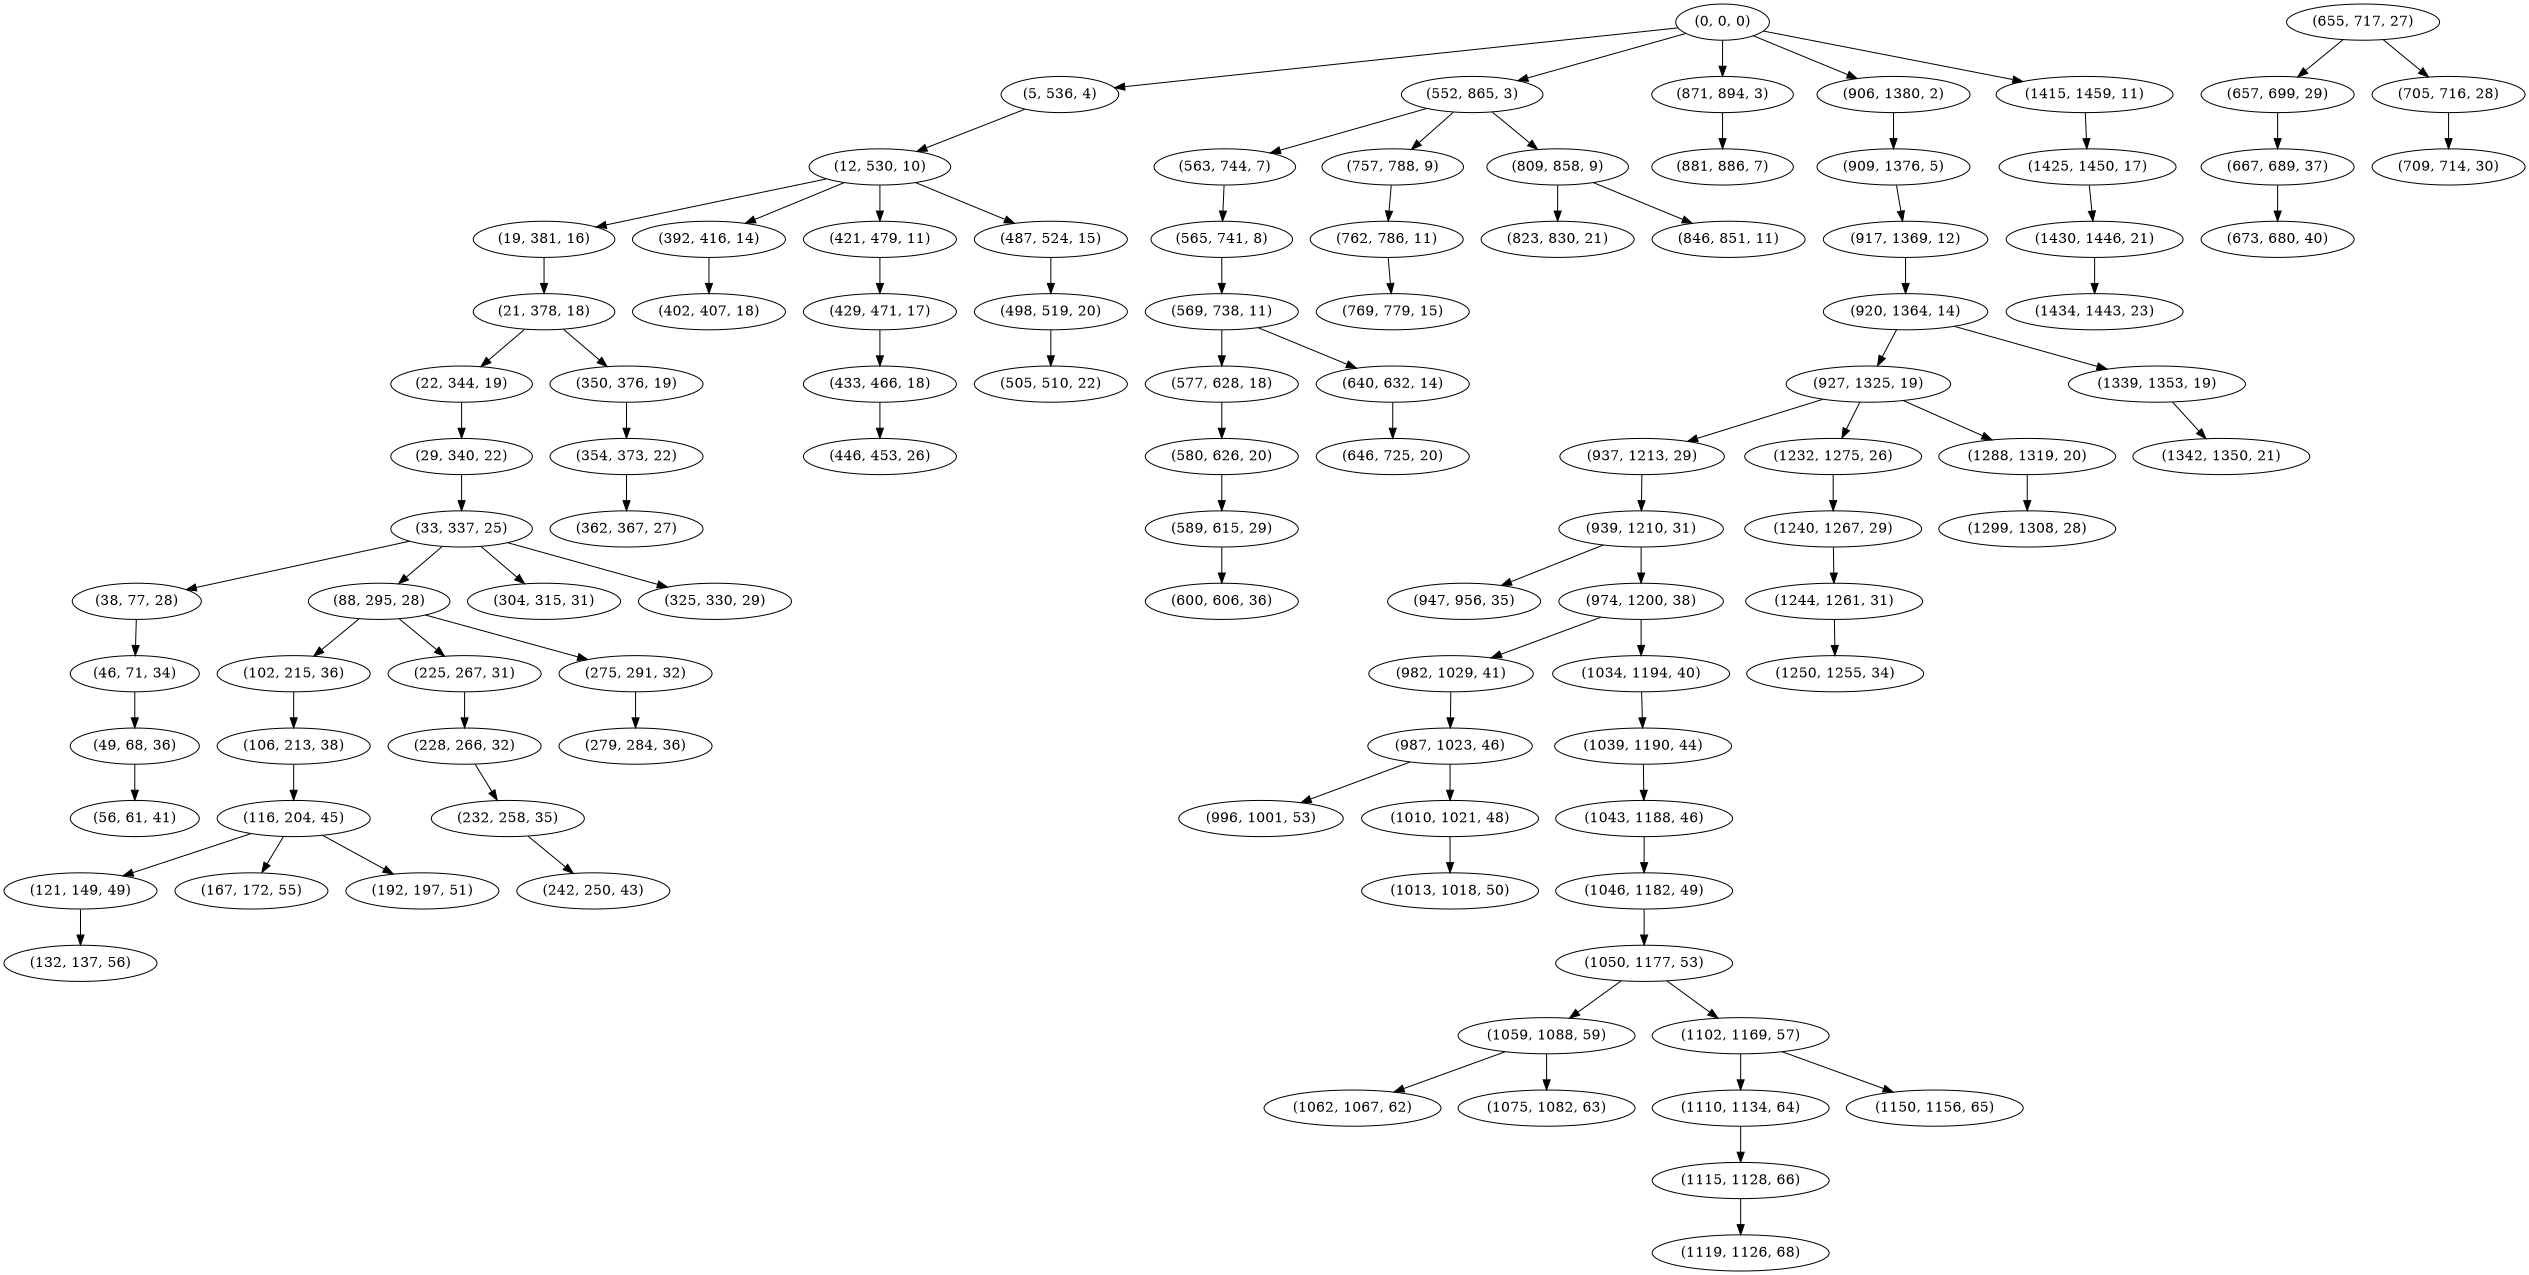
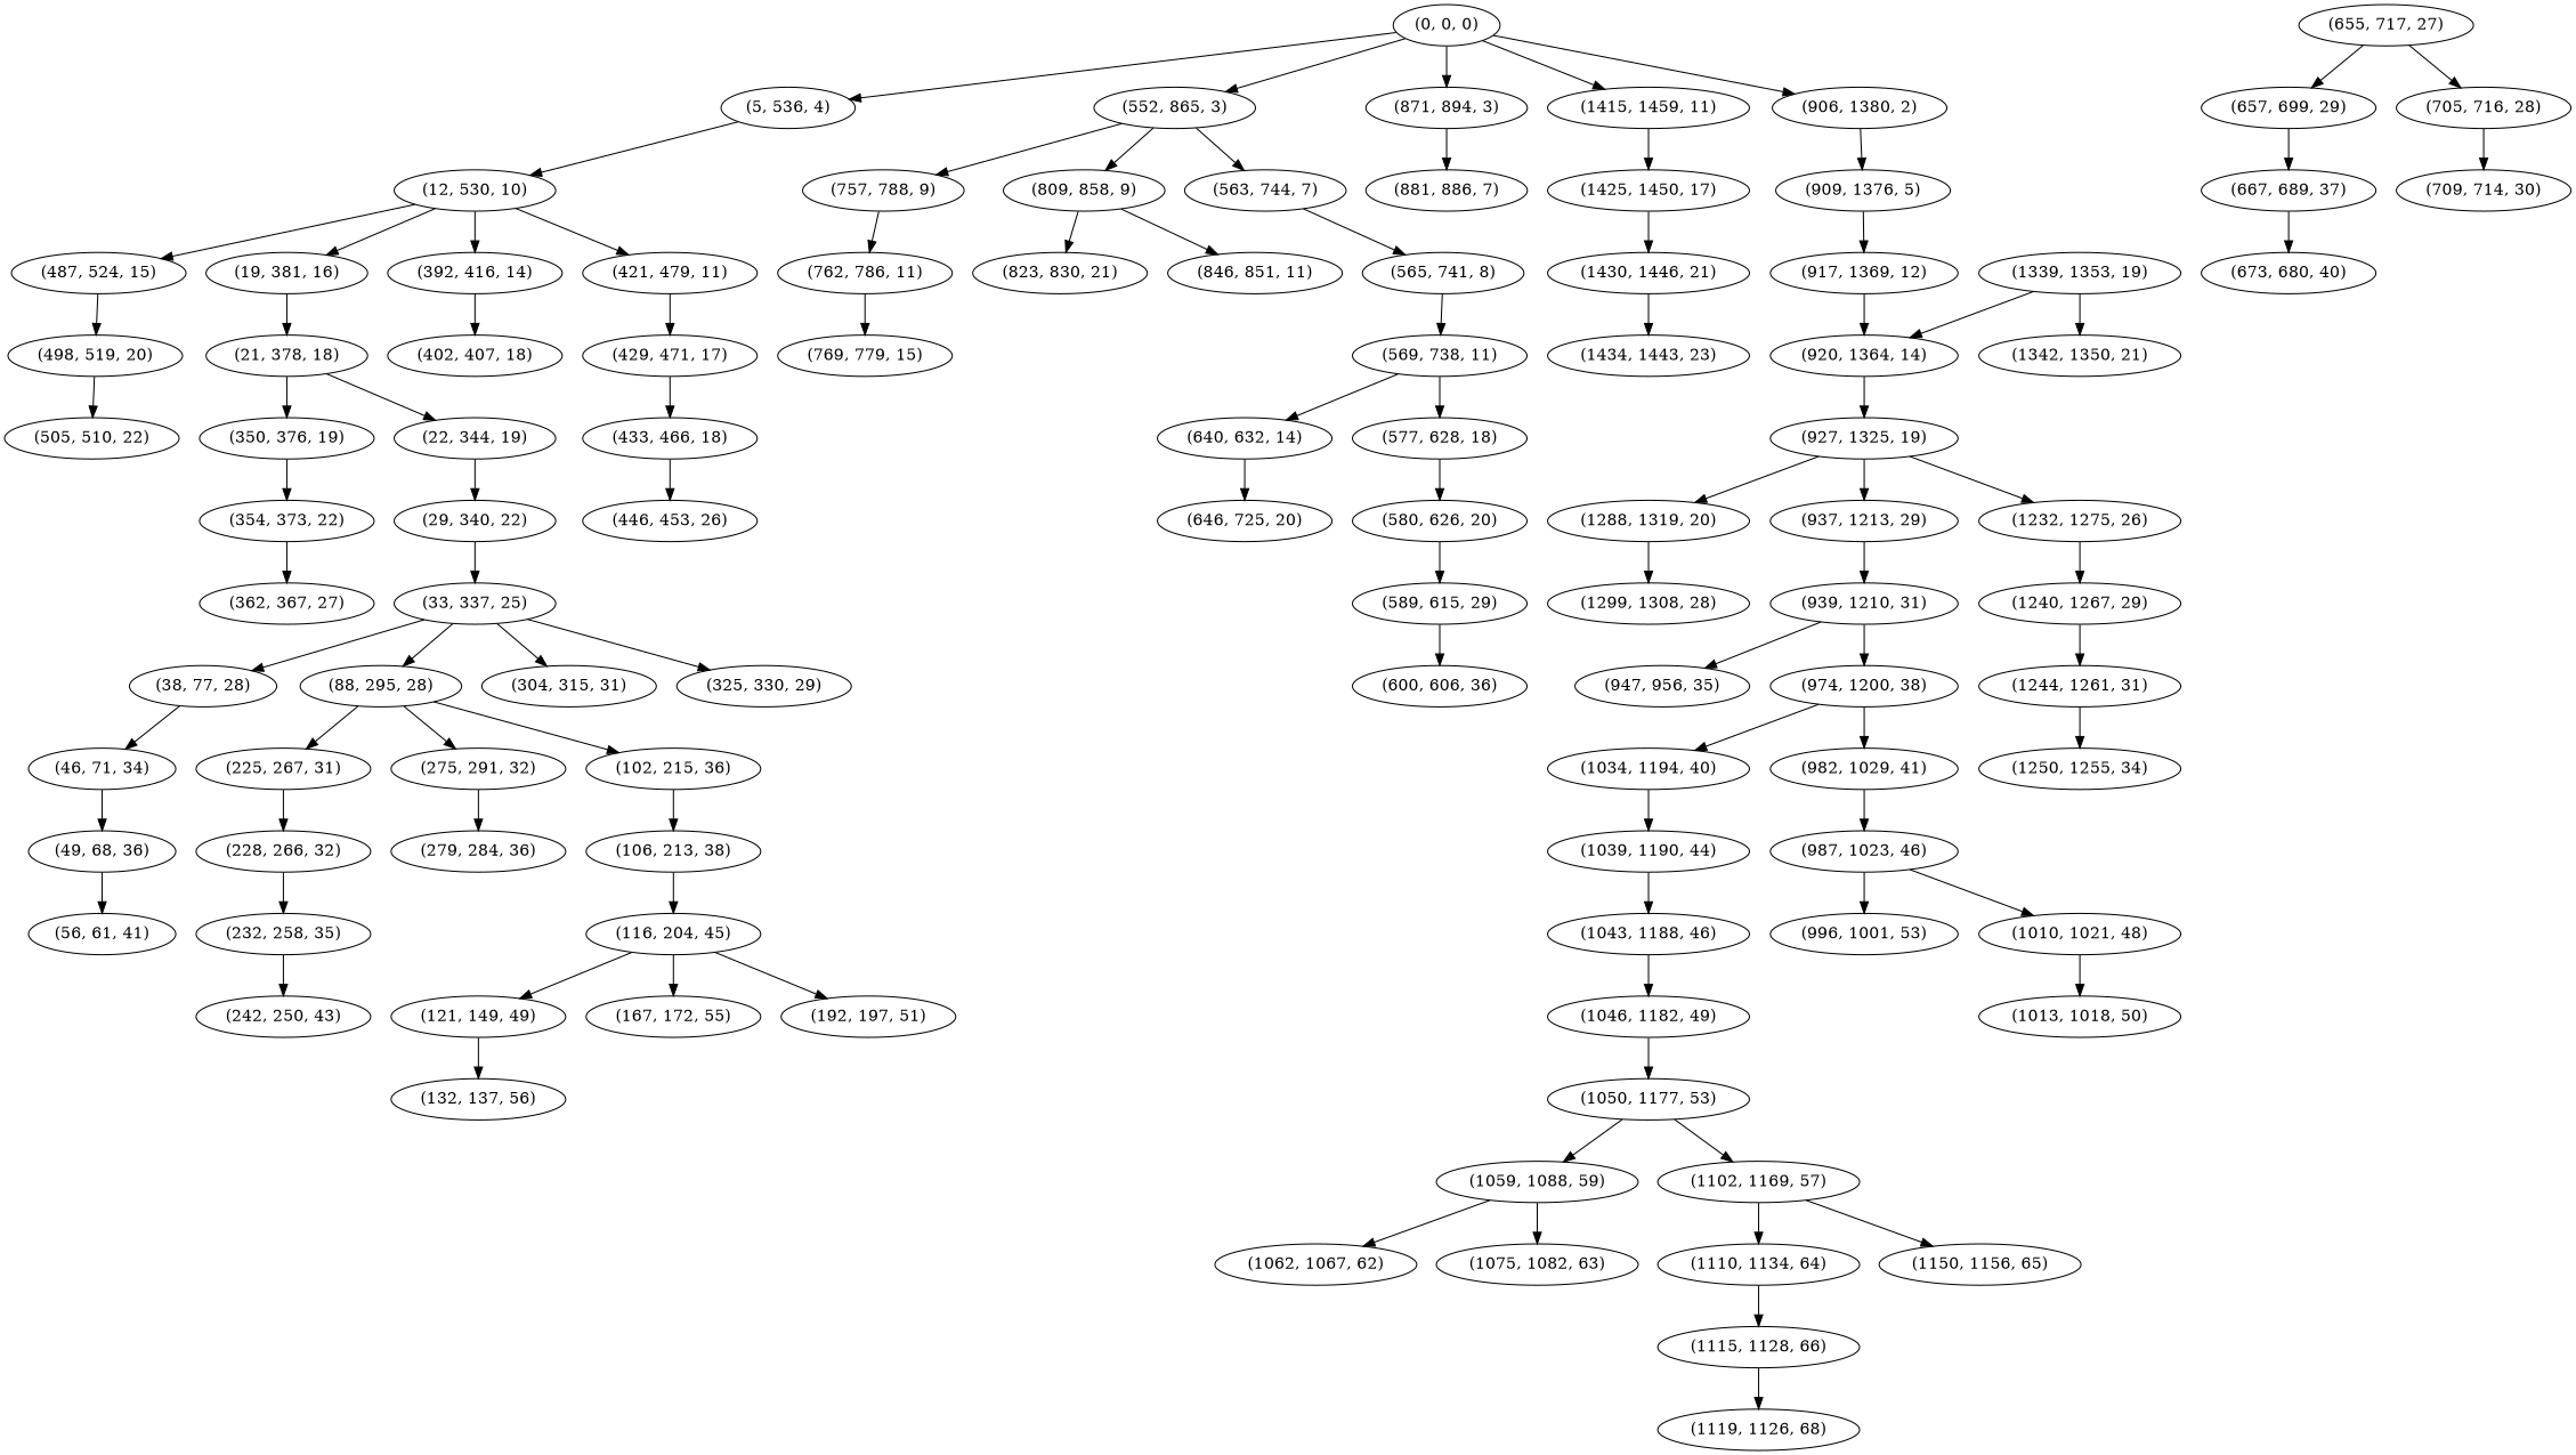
  digraph {
    "(0, 0, 0)"
    "(5, 536, 4)"
    "(552, 865, 3)"
    "(871, 894, 3)"
    "(906, 1380, 2)"
    "(1415, 1459, 11)"
    "(12, 530, 10)"
    "(563, 744, 7)"
    "(757, 788, 9)"
    "(809, 858, 9)"
    "(881, 886, 7)"
    "(909, 1376, 5)"
    "(1425, 1450, 17)"
    "(19, 381, 16)"
    "(392, 416, 14)"
    "(421, 479, 11)"
    "(487, 524, 15)"
    "(21, 378, 18)"
    "(402, 407, 18)"
    "(429, 471, 17)"
    "(498, 519, 20)"
    "(22, 344, 19)"
    "(350, 376, 19)"
    "(29, 340, 22)"
    "(354, 373, 22)"
    "(33, 337, 25)"
    "(38, 77, 28)"
    "(88, 295, 28)"
    "(304, 315, 31)"
    "(325, 330, 29)"
    "(46, 71, 34)"
    "(102, 215, 36)"
    "(225, 267, 31)"
    "(275, 291, 32)"
    "(49, 68, 36)"
    "(56, 61, 41)"
    "(106, 213, 38)"
    "(228, 266, 32)"
    "(279, 284, 36)"
    "(116, 204, 45)"
    "(121, 149, 49)"
    "(167, 172, 55)"
    "(192, 197, 51)"
    "(132, 137, 56)"
    "(232, 258, 35)"
    "(242, 250, 43)"
    "(362, 367, 27)"
    "(433, 466, 18)"
    "(446, 453, 26)"
    "(505, 510, 22)"
    "(565, 741, 8)"
    "(762, 786, 11)"
    "(823, 830, 21)"
    "(846, 851, 11)"
    "(569, 738, 11)"
    "(577, 628, 18)"
    n57 [label="(640, 632, 14)"]
    "(580, 626, 20)"
    "(646, 725, 20)"
    "(589, 615, 29)"
    "(600, 606, 36)"
    "(655, 717, 27)"
    "(657, 699, 29)"
    "(705, 716, 28)"
    "(667, 689, 37)"
    "(709, 714, 30)"
    "(673, 680, 40)"
    "(769, 779, 15)"
    "(917, 1369, 12)"
    "(920, 1364, 14)"
    "(927, 1325, 19)"
    "(1339, 1353, 19)"
    "(937, 1213, 29)"
    "(1232, 1275, 26)"
    "(1288, 1319, 20)"
    "(1342, 1350, 21)"
    "(939, 1210, 31)"
    "(1240, 1267, 29)"
    "(1299, 1308, 28)"
    "(947, 956, 35)"
    "(974, 1200, 38)"
    "(982, 1029, 41)"
    "(1034, 1194, 40)"
    "(987, 1023, 46)"
    "(1039, 1190, 44)"
    "(996, 1001, 53)"
    "(1010, 1021, 48)"
    "(1013, 1018, 50)"
    "(1043, 1188, 46)"
    "(1046, 1182, 49)"
    "(1050, 1177, 53)"
    "(1059, 1088, 59)"
    "(1102, 1169, 57)"
    "(1062, 1067, 62)"
    "(1075, 1082, 63)"
    "(1110, 1134, 64)"
    "(1150, 1156, 65)"
    "(1115, 1128, 66)"
    "(1119, 1126, 68)"
    "(1244, 1261, 31)"
    "(1250, 1255, 34)"
    "(1430, 1446, 21)"
    "(1434, 1443, 23)"
    "(0, 0, 0)" -> "(5, 536, 4)"
    "(0, 0, 0)" -> "(552, 865, 3)"
    "(0, 0, 0)" -> "(871, 894, 3)"
    "(0, 0, 0)" -> "(906, 1380, 2)"
    "(0, 0, 0)" -> "(1415, 1459, 11)"
    "(5, 536, 4)" -> "(12, 530, 10)"
    "(552, 865, 3)" -> "(563, 744, 7)"
    "(552, 865, 3)" -> "(757, 788, 9)"
    "(552, 865, 3)" -> "(809, 858, 9)"
    "(871, 894, 3)" -> "(881, 886, 7)"
    "(906, 1380, 2)" -> "(909, 1376, 5)"
    "(1415, 1459, 11)" -> "(1425, 1450, 17)"
    "(12, 530, 10)" -> "(19, 381, 16)"
    "(12, 530, 10)" -> "(392, 416, 14)"
    "(12, 530, 10)" -> "(421, 479, 11)"
    "(12, 530, 10)" -> "(487, 524, 15)"
    "(563, 744, 7)" -> "(565, 741, 8)"
    "(757, 788, 9)" -> "(762, 786, 11)"
    "(809, 858, 9)" -> "(823, 830, 21)"
    "(809, 858, 9)" -> "(846, 851, 11)"
    "(909, 1376, 5)" -> "(917, 1369, 12)"
    "(1425, 1450, 17)" -> "(1430, 1446, 21)"
    "(19, 381, 16)" -> "(21, 378, 18)"
    "(392, 416, 14)" -> "(402, 407, 18)"
    "(421, 479, 11)" -> "(429, 471, 17)"
    "(487, 524, 15)" -> "(498, 519, 20)"
    "(21, 378, 18)" -> "(22, 344, 19)"
    "(21, 378, 18)" -> "(350, 376, 19)"
    "(429, 471, 17)" -> "(433, 466, 18)"
    "(498, 519, 20)" -> "(505, 510, 22)"
    "(22, 344, 19)" -> "(29, 340, 22)"
    "(350, 376, 19)" -> "(354, 373, 22)"
    "(29, 340, 22)" -> "(33, 337, 25)"
    "(354, 373, 22)" -> "(362, 367, 27)"
    "(33, 337, 25)" -> "(38, 77, 28)"
    "(33, 337, 25)" -> "(88, 295, 28)"
    "(33, 337, 25)" -> "(304, 315, 31)"
    "(33, 337, 25)" -> "(325, 330, 29)"
    "(38, 77, 28)" -> "(46, 71, 34)"
    "(88, 295, 28)" -> "(102, 215, 36)"
    "(88, 295, 28)" -> "(225, 267, 31)"
    "(88, 295, 28)" -> "(275, 291, 32)"
    "(46, 71, 34)" -> "(49, 68, 36)"
    "(102, 215, 36)" -> "(106, 213, 38)"
    "(225, 267, 31)" -> "(228, 266, 32)"
    "(275, 291, 32)" -> "(279, 284, 36)"
    "(49, 68, 36)" -> "(56, 61, 41)"
    "(106, 213, 38)" -> "(116, 204, 45)"
    "(228, 266, 32)" -> "(232, 258, 35)"
    "(116, 204, 45)" -> "(121, 149, 49)"
    "(116, 204, 45)" -> "(167, 172, 55)"
    "(116, 204, 45)" -> "(192, 197, 51)"
    "(121, 149, 49)" -> "(132, 137, 56)"
    "(232, 258, 35)" -> "(242, 250, 43)"
    "(433, 466, 18)" -> "(446, 453, 26)"
    "(565, 741, 8)" -> "(569, 738, 11)"
    "(762, 786, 11)" -> "(769, 779, 15)"
    "(569, 738, 11)" -> "(577, 628, 18)"
    "(569, 738, 11)" -> n57
    "(577, 628, 18)" -> "(580, 626, 20)"
    n57 -> "(646, 725, 20)"
    "(580, 626, 20)" -> "(589, 615, 29)"
    "(589, 615, 29)" -> "(600, 606, 36)"
    "(655, 717, 27)" -> "(657, 699, 29)"
    "(655, 717, 27)" -> "(705, 716, 28)"
    "(657, 699, 29)" -> "(667, 689, 37)"
    "(705, 716, 28)" -> "(709, 714, 30)"
    "(667, 689, 37)" -> "(673, 680, 40)"
    "(917, 1369, 12)" -> "(920, 1364, 14)"
    "(920, 1364, 14)" -> "(927, 1325, 19)"
-   "(920, 1364, 14)" -> "(1339, 1353, 19)"
+   "(1339, 1353, 19)" -> "(920, 1364, 14)"
    "(927, 1325, 19)" -> "(937, 1213, 29)"
    "(927, 1325, 19)" -> "(1232, 1275, 26)"
    "(927, 1325, 19)" -> "(1288, 1319, 20)"
    "(1339, 1353, 19)" -> "(1342, 1350, 21)"
    "(937, 1213, 29)" -> "(939, 1210, 31)"
    "(1232, 1275, 26)" -> "(1240, 1267, 29)"
    "(1288, 1319, 20)" -> "(1299, 1308, 28)"
    "(939, 1210, 31)" -> "(947, 956, 35)"
    "(939, 1210, 31)" -> "(974, 1200, 38)"
    "(1240, 1267, 29)" -> "(1244, 1261, 31)"
    "(974, 1200, 38)" -> "(982, 1029, 41)"
    "(974, 1200, 38)" -> "(1034, 1194, 40)"
    "(982, 1029, 41)" -> "(987, 1023, 46)"
    "(1034, 1194, 40)" -> "(1039, 1190, 44)"
    "(987, 1023, 46)" -> "(996, 1001, 53)"
    "(987, 1023, 46)" -> "(1010, 1021, 48)"
    "(1039, 1190, 44)" -> "(1043, 1188, 46)"
    "(1010, 1021, 48)" -> "(1013, 1018, 50)"
    "(1043, 1188, 46)" -> "(1046, 1182, 49)"
    "(1046, 1182, 49)" -> "(1050, 1177, 53)"
    "(1050, 1177, 53)" -> "(1059, 1088, 59)"
    "(1050, 1177, 53)" -> "(1102, 1169, 57)"
    "(1059, 1088, 59)" -> "(1062, 1067, 62)"
    "(1059, 1088, 59)" -> "(1075, 1082, 63)"
    "(1102, 1169, 57)" -> "(1110, 1134, 64)"
    "(1102, 1169, 57)" -> "(1150, 1156, 65)"
    "(1110, 1134, 64)" -> "(1115, 1128, 66)"
    "(1115, 1128, 66)" -> "(1119, 1126, 68)"
    "(1244, 1261, 31)" -> "(1250, 1255, 34)"
    "(1430, 1446, 21)" -> "(1434, 1443, 23)"
  }
